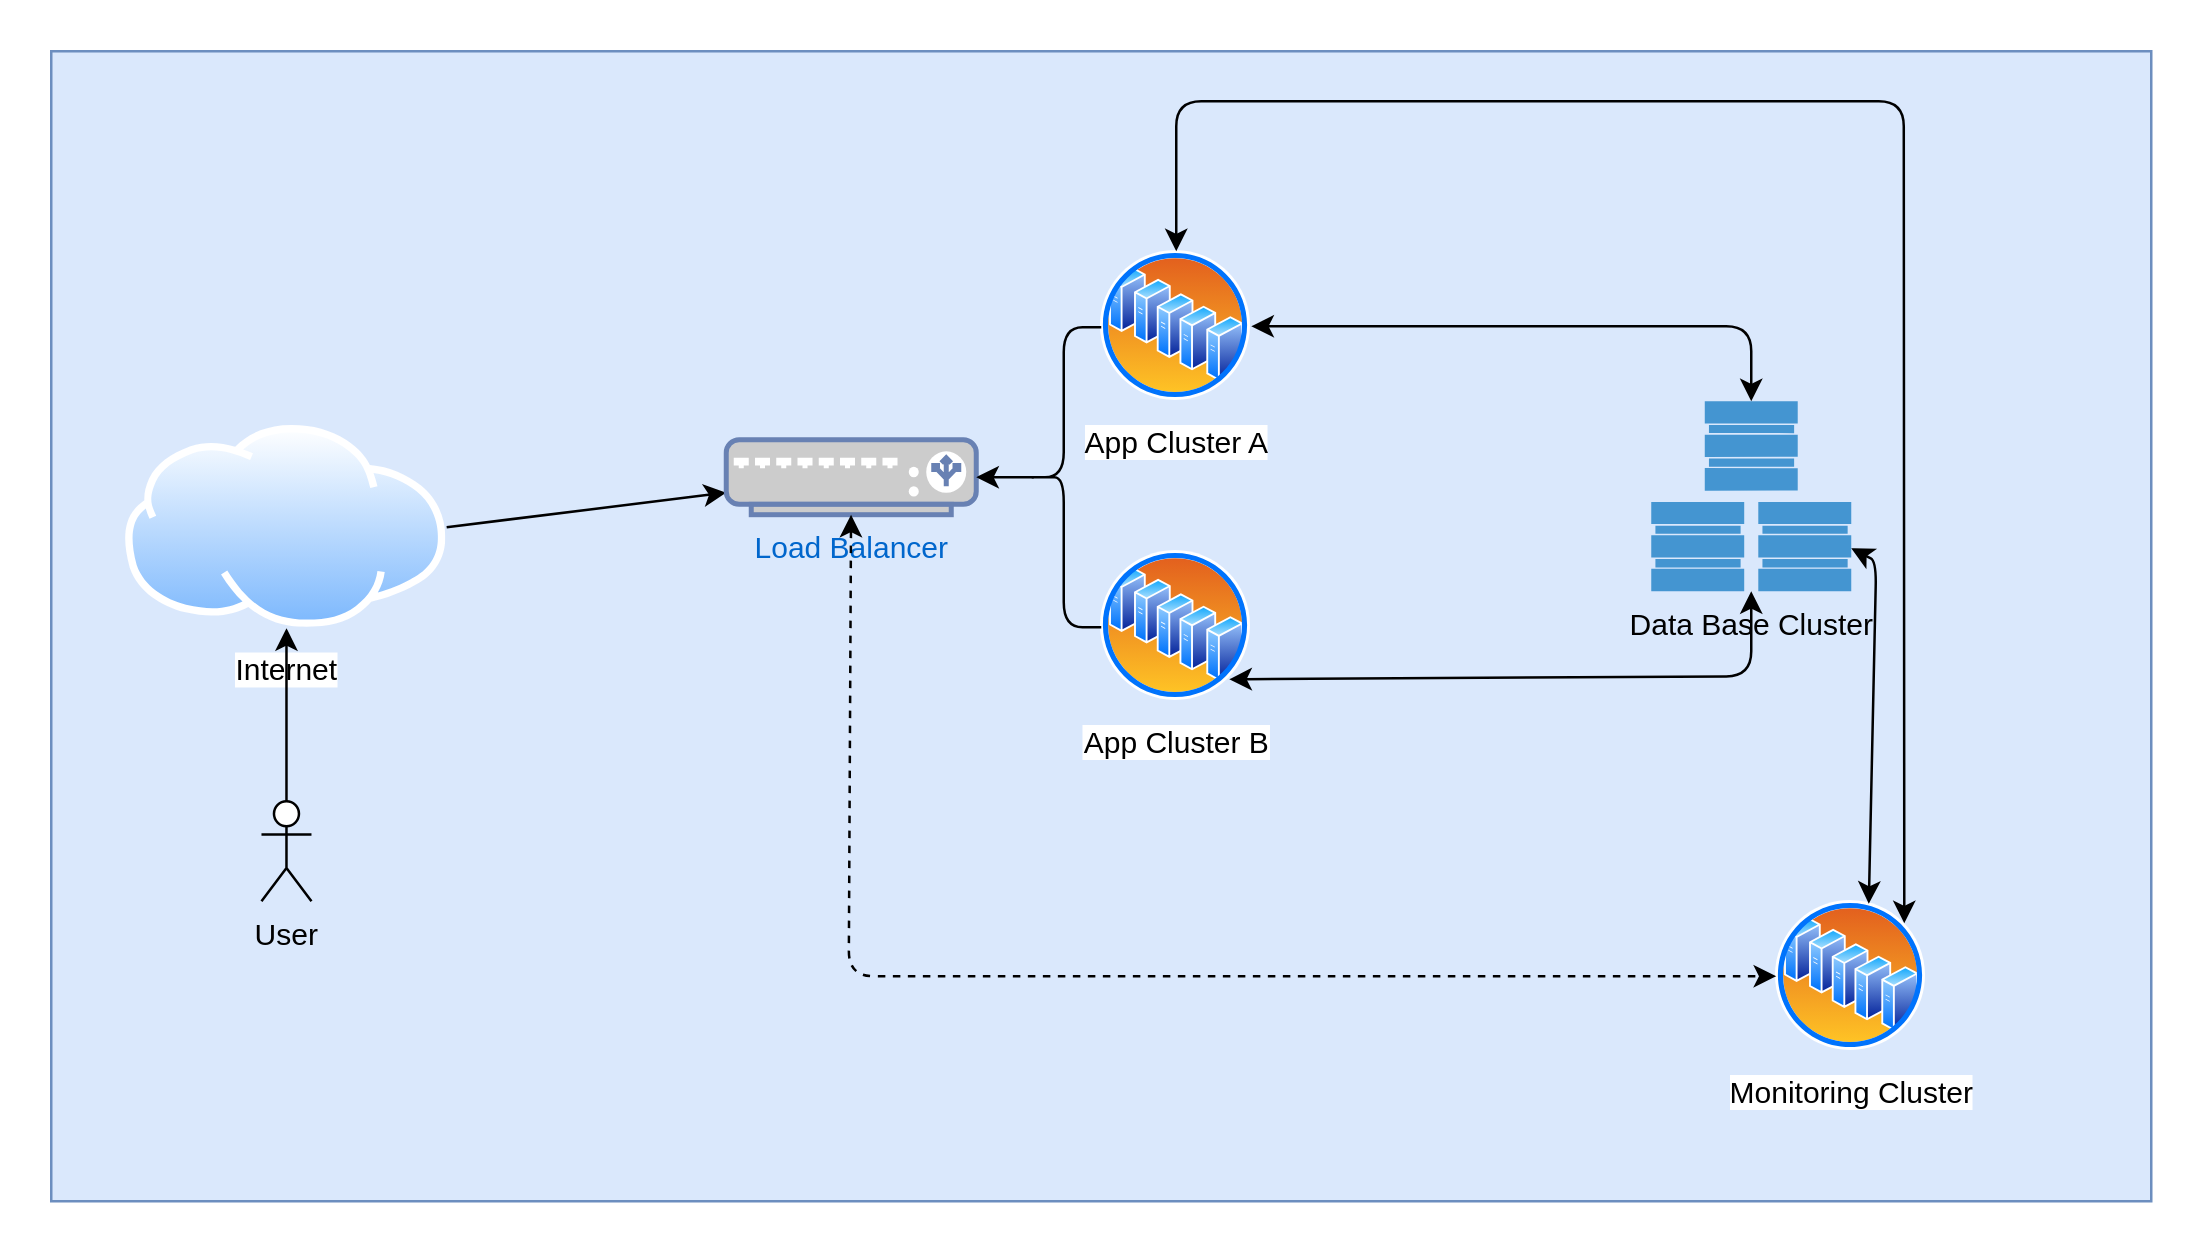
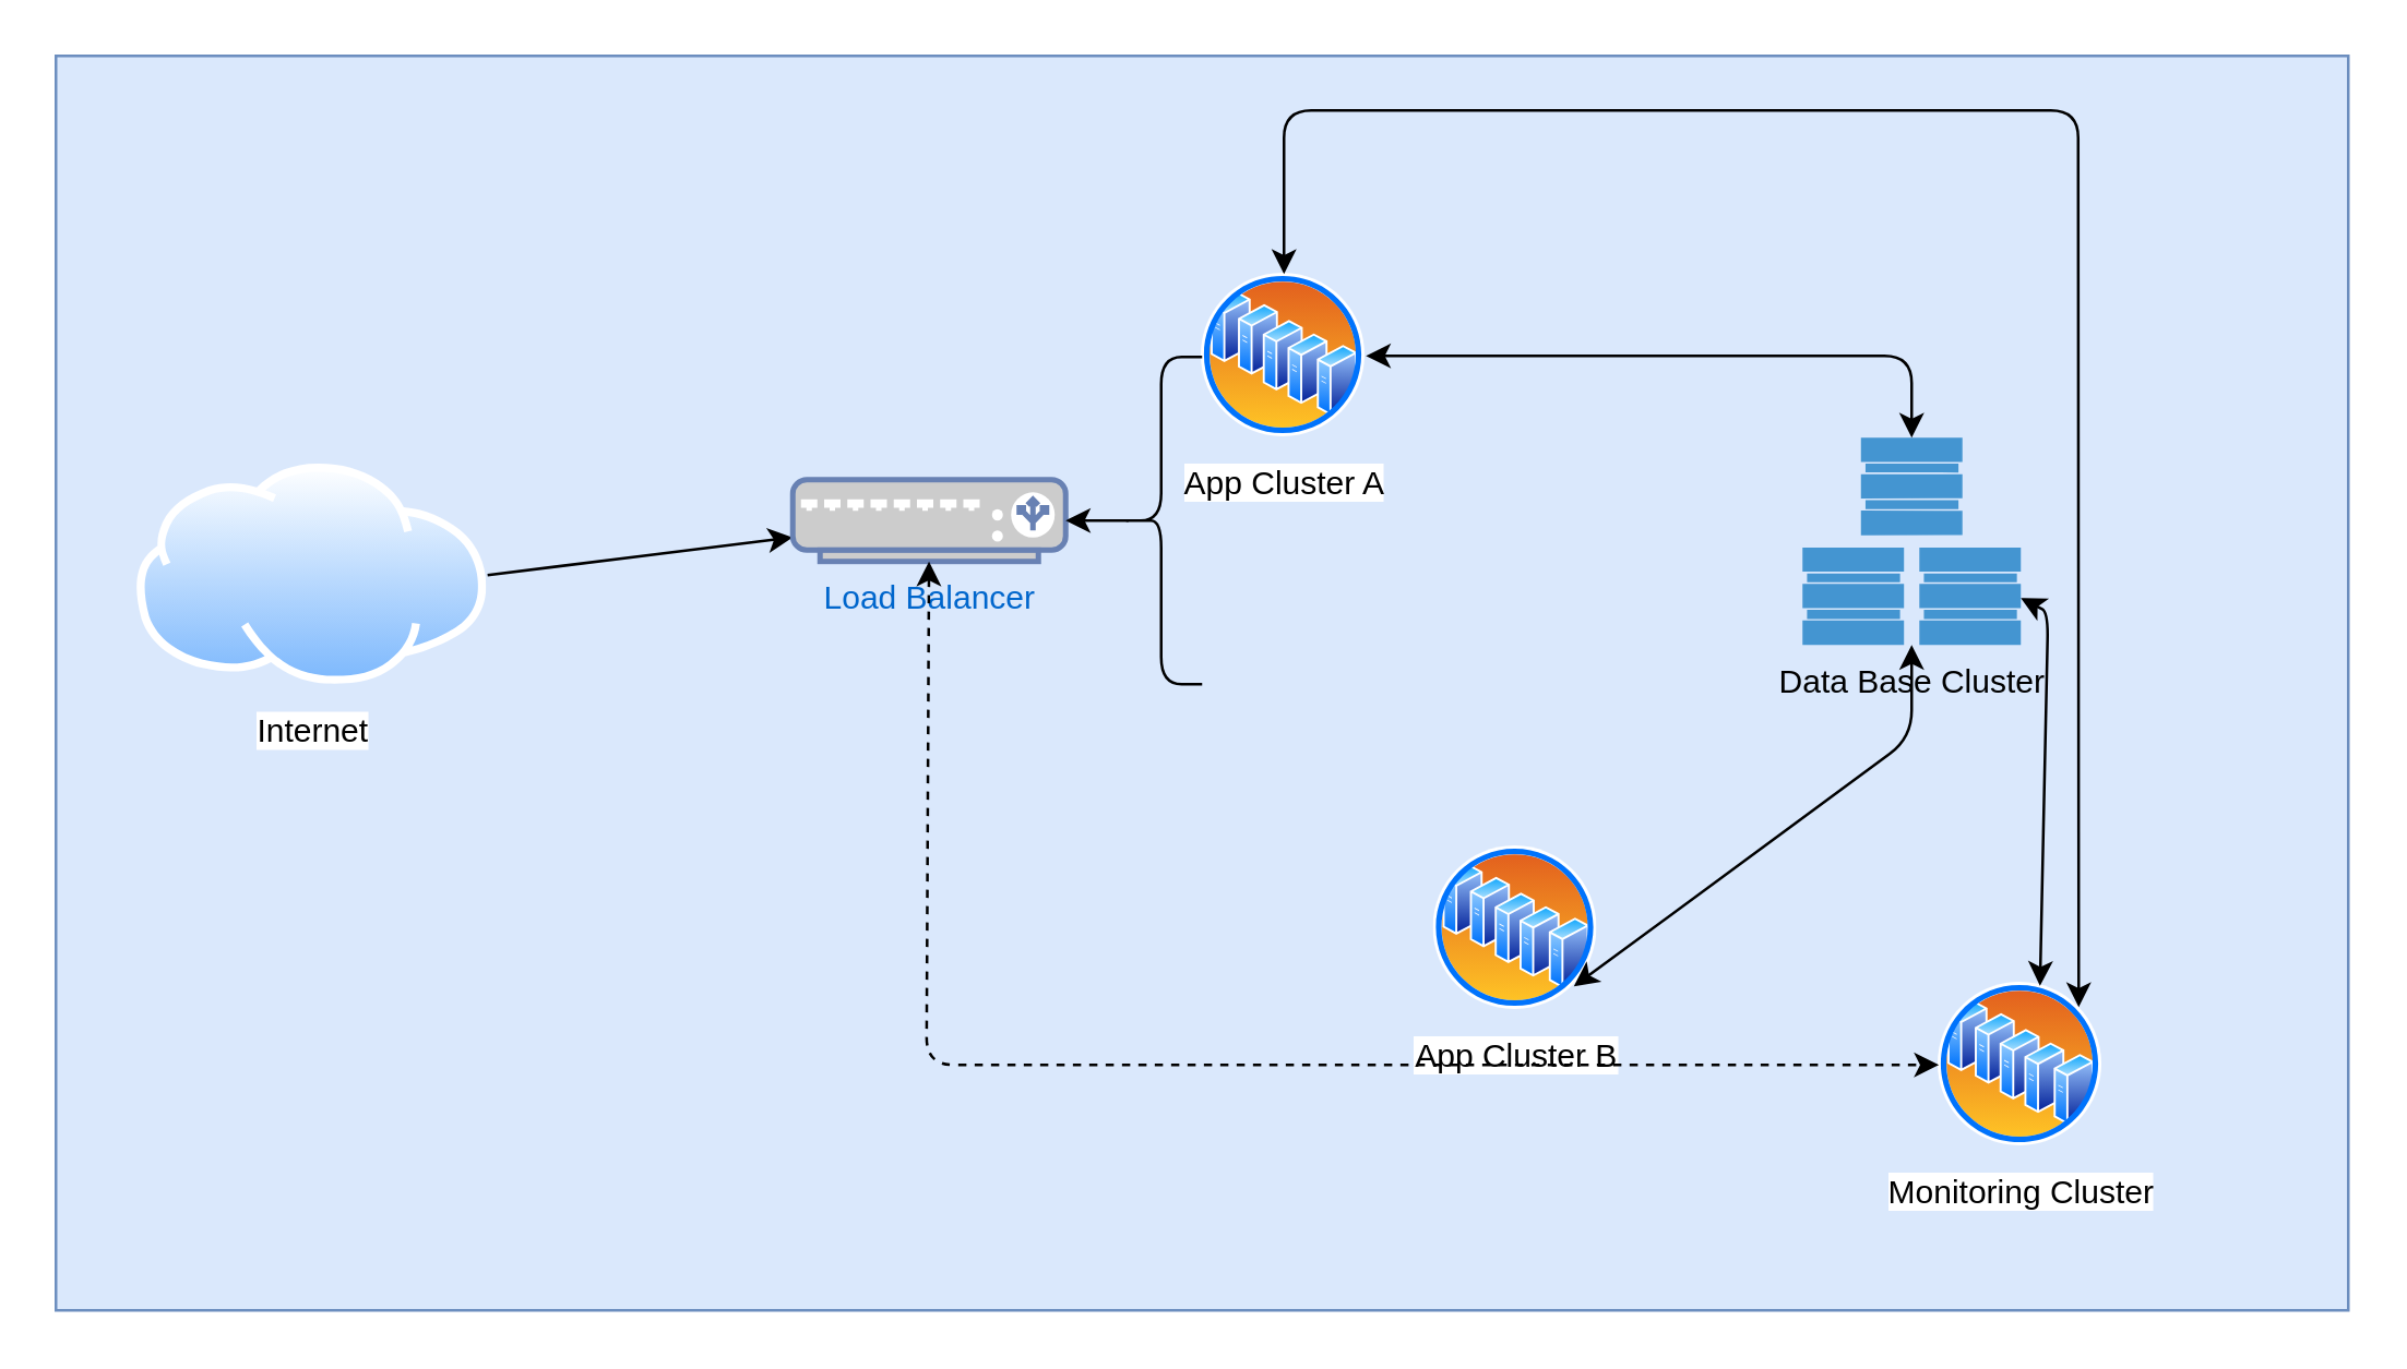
  <mxCell id="0" style=";html=1;" />
  <mxCell id="1" style=";html=1;" parent="0" />
  <mxCell id="2" value="" style="rounded=0;fillColor=#dae8fc;strokeColor=#6c8ebf;glass=0;sketch=0;shadow=0;imageAspect=1;whiteSpace=wrap;html=1;" parent="1" vertex="1"><mxGeometry x="20" y="20" width="840" height="460" as="geometry" /></mxCell>
- <mxCell id="3" value="User" style="shape=umlActor;verticalLabelPosition=bottom;verticalAlign=top;html=1;outlineConnect=0;" parent="1" vertex="1"><mxGeometry x="104.09" y="320" width="20" height="40" as="geometry" /></mxCell>
  <mxCell id="4" value="Internet" style="aspect=fixed;perimeter=ellipsePerimeter;html=1;align=center;shadow=0;dashed=0;spacingTop=3;image;image=img/lib/active_directory/internet_cloud.svg;" parent="1" vertex="1"><mxGeometry x="50" y="170" width="128.17" height="80.75" as="geometry" /></mxCell>
- <mxCell id="5" value="" style="endArrow=classic;html=1;" parent="1" source="3" target="4" edge="1"><mxGeometry width="50" height="50" relative="1" as="geometry"><mxPoint x="510" y="340" as="sourcePoint" /><mxPoint x="560" y="290" as="targetPoint" /></mxGeometry></mxCell>
  <mxCell id="6" value="" style="endArrow=classic;html=1;exitX=1;exitY=0.5;exitDx=0;exitDy=0;" parent="1" source="4" target="9" edge="1"><mxGeometry width="50" height="50" relative="1" as="geometry"><mxPoint x="120" y="415" as="sourcePoint" /><mxPoint x="292.405" y="193.003" as="targetPoint" /></mxGeometry></mxCell>
  <mxCell id="7" value="App Cluster A" style="aspect=fixed;perimeter=ellipsePerimeter;html=1;align=center;shadow=0;dashed=0;spacingTop=3;image;image=img/lib/active_directory/server_farm.svg;" vertex="1" parent="1"><mxGeometry x="440" y="100" width="60" height="60" as="geometry" /></mxCell>
- <mxCell id="8" value="App Cluster B" style="aspect=fixed;perimeter=ellipsePerimeter;html=1;align=center;shadow=0;dashed=0;spacingTop=3;image;image=img/lib/active_directory/server_farm.svg;" vertex="1" parent="1"><mxGeometry x="440" y="220" width="60" height="60" as="geometry" /></mxCell>
+ <mxCell id="8" value="App Cluster B" style="aspect=fixed;perimeter=ellipsePerimeter;html=1;align=center;shadow=0;dashed=0;spacingTop=3;image;image=img/lib/active_directory/server_farm.svg;" vertex="1" parent="1"><mxGeometry x="525" y="310" width="60" height="60" as="geometry" /></mxCell>
  <mxCell id="9" value="Load Balancer" style="fontColor=#0066CC;verticalAlign=top;verticalLabelPosition=bottom;labelPosition=center;align=center;html=1;outlineConnect=0;fillColor=#CCCCCC;strokeColor=#6881B3;gradientColor=none;gradientDirection=north;strokeWidth=2;shape=mxgraph.networks.load_balancer;" vertex="1" parent="1"><mxGeometry x="290" y="175.38" width="100" height="30" as="geometry" /></mxCell>
  <mxCell id="10" value="" style="endArrow=classic;startArrow=classic;html=1;exitX=1;exitY=1;exitDx=0;exitDy=0;" edge="1" parent="1" source="8" target="13"><mxGeometry width="50" height="50" relative="1" as="geometry"><mxPoint x="682.8" y="380" as="sourcePoint" /><mxPoint x="710" y="280" as="targetPoint" /><Array as="points"><mxPoint x="700" y="270" /></Array></mxGeometry></mxCell>
  <mxCell id="11" style="edgeStyle=orthogonalEdgeStyle;rounded=0;orthogonalLoop=1;jettySize=auto;html=1;exitX=0.1;exitY=0.5;exitDx=0;exitDy=0;exitPerimeter=0;entryX=1;entryY=0.5;entryDx=0;entryDy=0;entryPerimeter=0;" edge="1" parent="1" source="12" target="9"><mxGeometry relative="1" as="geometry" /></mxCell>
  <mxCell id="12" value="" style="shape=curlyBracket;whiteSpace=wrap;html=1;rounded=1;size=0.5;" vertex="1" parent="1"><mxGeometry x="410" y="130.38" width="30" height="120" as="geometry" /></mxCell>
  <mxCell id="13" value="Data Base Cluster" style="shadow=0;dashed=0;html=1;strokeColor=none;fillColor=#4495D1;labelPosition=center;verticalLabelPosition=bottom;verticalAlign=top;align=center;outlineConnect=0;shape=mxgraph.veeam.storage_cluster;" vertex="1" parent="1"><mxGeometry x="660" y="160" width="80" height="76" as="geometry" /></mxCell>
  <mxCell id="14" value="Monitoring Cluster" style="aspect=fixed;perimeter=ellipsePerimeter;html=1;align=center;shadow=0;dashed=0;spacingTop=3;image;image=img/lib/active_directory/server_farm.svg;" vertex="1" parent="1"><mxGeometry x="710" y="360" width="60" height="60" as="geometry" /></mxCell>
  <mxCell id="15" value="" style="endArrow=classic;startArrow=classic;html=1;exitX=1;exitY=0.5;exitDx=0;exitDy=0;" edge="1" parent="1" source="7" target="13"><mxGeometry width="50" height="50" relative="1" as="geometry"><mxPoint x="570" y="170" as="sourcePoint" /><mxPoint x="620" y="120" as="targetPoint" /><Array as="points"><mxPoint x="700" y="130" /></Array></mxGeometry></mxCell>
  <mxCell id="16" value="" style="endArrow=classic;startArrow=classic;html=1;entryX=0;entryY=0.5;entryDx=0;entryDy=0;dashed=1;" edge="1" parent="1" source="9" target="14"><mxGeometry width="50" height="50" relative="1" as="geometry"><mxPoint x="511.213" y="291.213" as="sourcePoint" /><mxPoint x="720" y="256" as="targetPoint" /><Array as="points"><mxPoint x="339" y="390" /></Array></mxGeometry></mxCell>
  <mxCell id="17" value="" style="endArrow=classic;startArrow=classic;html=1;exitX=1;exitY=0;exitDx=0;exitDy=0;entryX=0.5;entryY=0;entryDx=0;entryDy=0;" edge="1" parent="1" source="14" target="7"><mxGeometry width="50" height="50" relative="1" as="geometry"><mxPoint x="521.213" y="301.213" as="sourcePoint" /><mxPoint x="730" y="266" as="targetPoint" /><Array as="points"><mxPoint x="761" y="40" /><mxPoint x="470" y="40" /></Array></mxGeometry></mxCell>
  <mxCell id="18" value="" style="endArrow=classic;startArrow=classic;html=1;exitX=0.617;exitY=0.017;exitDx=0;exitDy=0;exitPerimeter=0;" edge="1" parent="1" source="14" target="13"><mxGeometry width="50" height="50" relative="1" as="geometry"><mxPoint x="690" y="340" as="sourcePoint" /><mxPoint x="740" y="290" as="targetPoint" /><Array as="points"><mxPoint x="750" y="224" /></Array></mxGeometry></mxCell>
